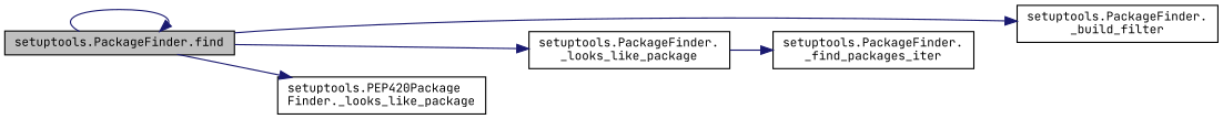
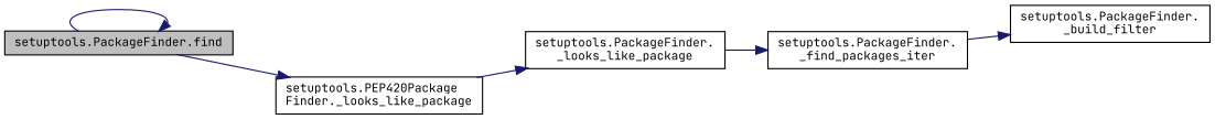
  digraph {
    fontname="JetBrains Mono"
    rankdir=LR
    node [color=black fillcolor=white fontname="JetBrains Mono" fontsize=10 shape=record style=filled]
    edge [color=midnightblue fontname="JetBrains Mono" fontsize=10 labelfontname=Helvetica labelfontsize=10 style=solid]
    n1 [fillcolor=grey75 fontcolor=black height=0.2 label="setuptools.PackageFinder.find" width=0.4]
    n2 [height=0.2 label="setuptools.PackageFinder.\l_build_filter" width=0.4]
    n3 [height=0.2 label="setuptools.PackageFinder.\l_looks_like_package" width=0.4]
    n4 [height=0.2 label="setuptools.PEP420Package\lFinder._looks_like_package" width=0.4]
    n5 [height=0.2 label="setuptools.PackageFinder.\l_find_packages_iter" width=0.4]
    n1 -> n1
-   n1 -> n2
-   n1 -> n3
+   n5 -> n2
+   n4 -> n3
    n1 -> n4
    n3 -> n5
  }
